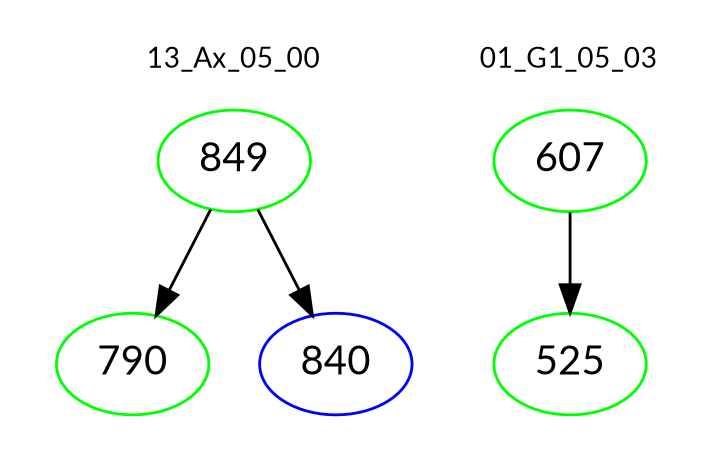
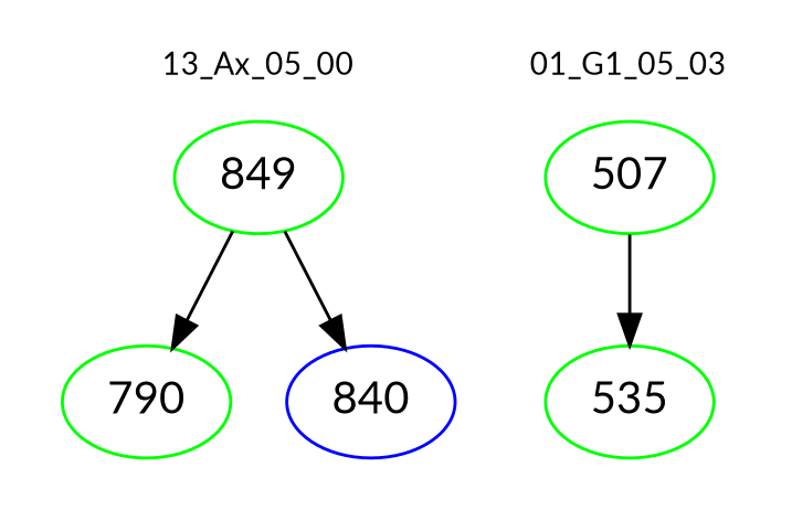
  digraph {
    fontname=Lato
    node [color=green fontname=Lato]
    edge [color=black fontname=Lato]
    n1 [label=849]
    n2 [label=790]
    n3 [color=blue label=840]
-   n4 [label=607]
-   n5 [label=525]
+   n4 [label=507]
+   n5 [label=535]
    subgraph cluster_1 {
      color=white
      fontsize=10
      label="13_Ax_05_00"
      n1
      n2
      n3
    }
    subgraph cluster_2 {
      color=white
      fontsize=10
      label="01_G1_05_03"
      n4
      n5
    }
    n1 -> n2
    n1 -> n3
    n4 -> n5
  }
